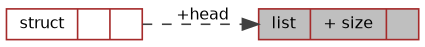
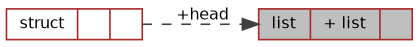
  digraph {
    rankdir=LR
    node [color=brown fontname=Helvetica fontsize=10 shape=record style=filled]
-   n1 [fillcolor=grey75 fontcolor=black height=0.2 label="{list\n|+ size\l|}" width=0.4]
+   n1 [fillcolor=grey75 fontcolor=black height=0.2 label="{list\n|+ list\l|}" width=0.4]
    n2 [fillcolor=white height=0.2 label="{struct\n||}" width=0.4]
    n2 -> n1 [arrowhead=normal color=grey25 fontname=Helvetica fontsize=10 label=" +head" labelfontname=Helvetica labelfontsize=10 style=dashed]
  }
